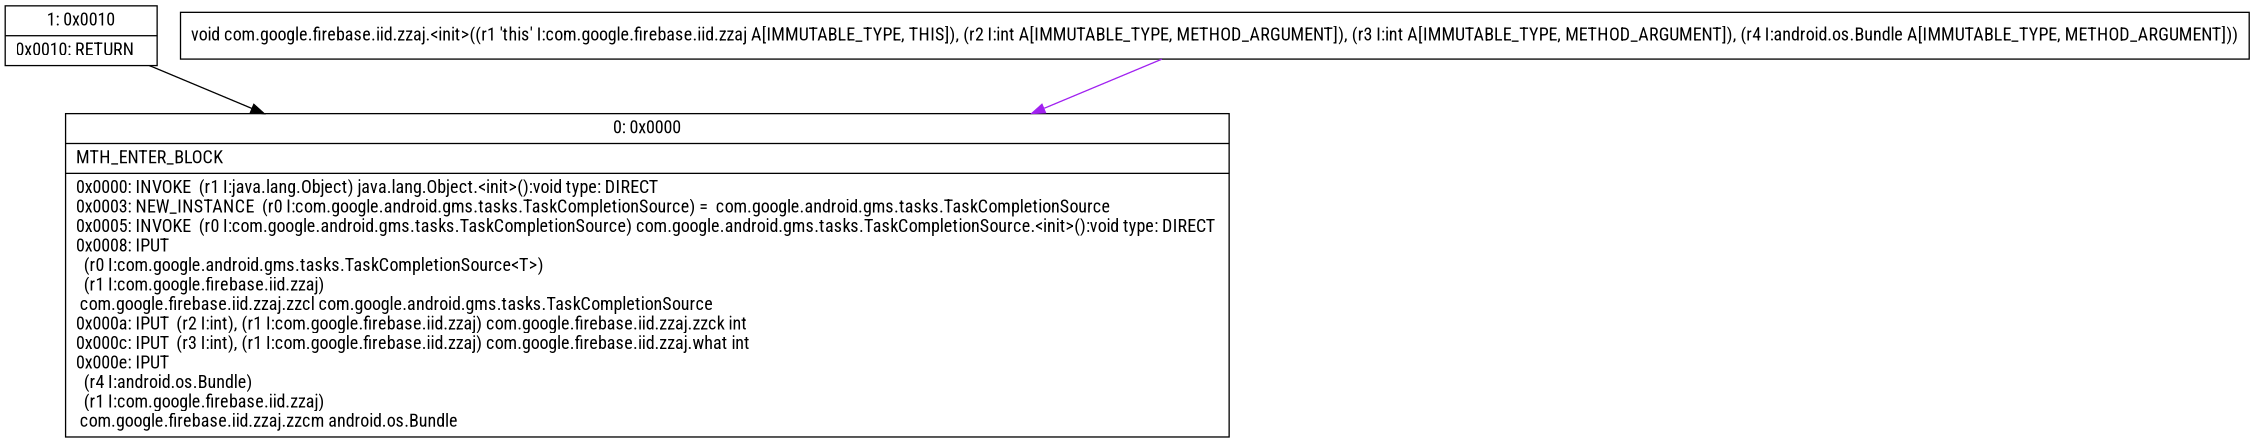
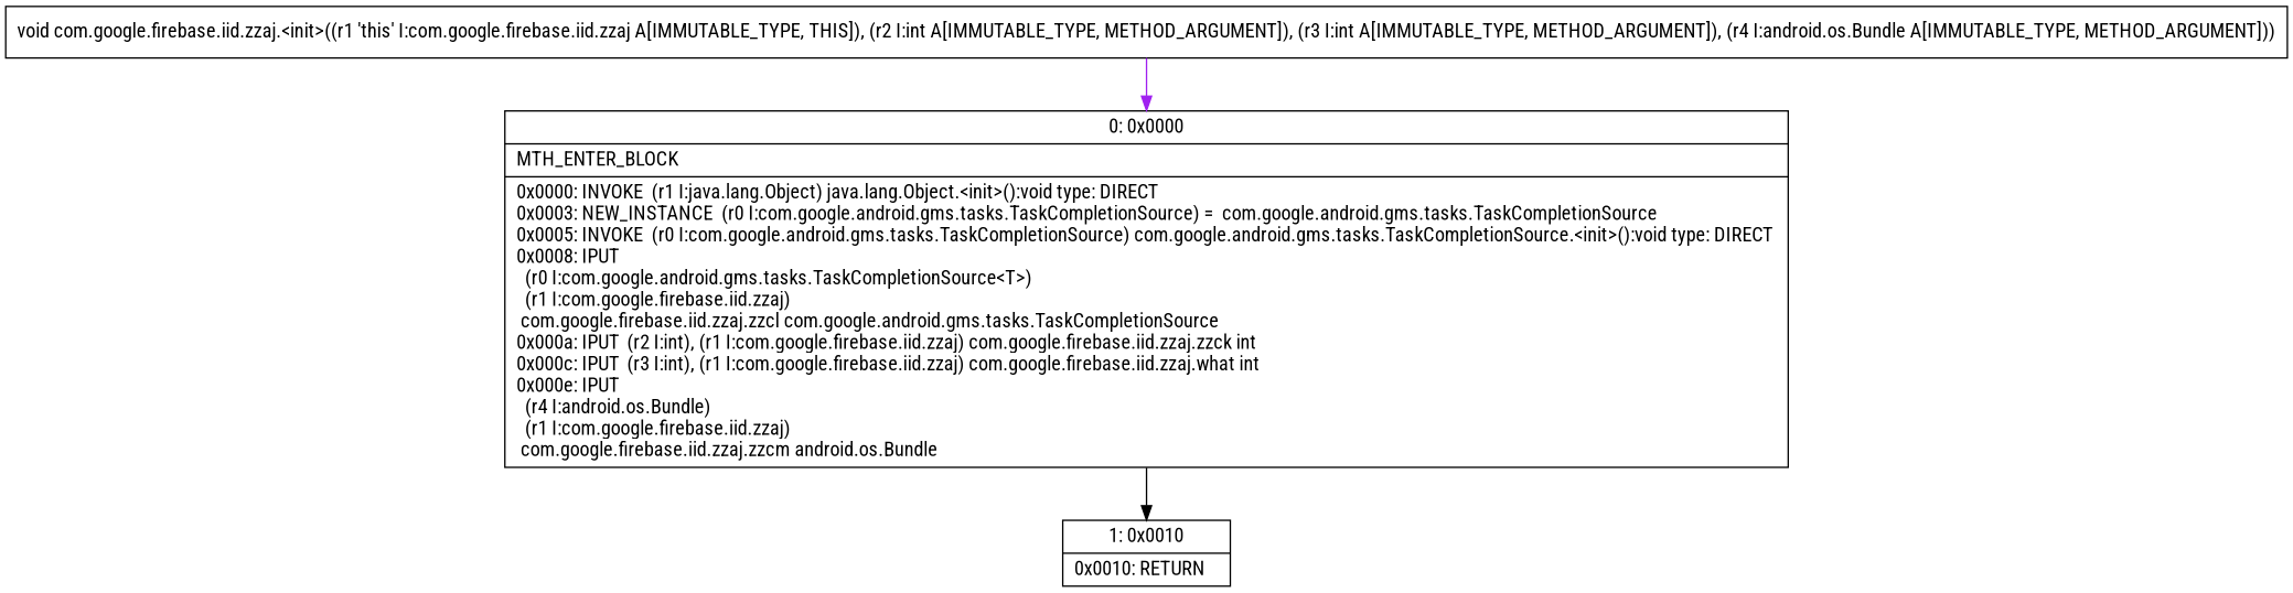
  digraph {
    fontname="Roboto Condensed"
    node [shape=record fontname="Roboto Condensed"]
    edge [fontname="Roboto Condensed"]
    n1 [label="{0\:\ 0x0000|MTH_ENTER_BLOCK\l|0x0000: INVOKE  (r1 I:java.lang.Object) java.lang.Object.\<init\>():void type: DIRECT \l0x0003: NEW_INSTANCE  (r0 I:com.google.android.gms.tasks.TaskCompletionSource) =  com.google.android.gms.tasks.TaskCompletionSource \l0x0005: INVOKE  (r0 I:com.google.android.gms.tasks.TaskCompletionSource) com.google.android.gms.tasks.TaskCompletionSource.\<init\>():void type: DIRECT \l0x0008: IPUT  \l  (r0 I:com.google.android.gms.tasks.TaskCompletionSource\<T\>)\l  (r1 I:com.google.firebase.iid.zzaj)\l com.google.firebase.iid.zzaj.zzcl com.google.android.gms.tasks.TaskCompletionSource \l0x000a: IPUT  (r2 I:int), (r1 I:com.google.firebase.iid.zzaj) com.google.firebase.iid.zzaj.zzck int \l0x000c: IPUT  (r3 I:int), (r1 I:com.google.firebase.iid.zzaj) com.google.firebase.iid.zzaj.what int \l0x000e: IPUT  \l  (r4 I:android.os.Bundle)\l  (r1 I:com.google.firebase.iid.zzaj)\l com.google.firebase.iid.zzaj.zzcm android.os.Bundle \l}"]
    n2 [label="{1\:\ 0x0010|0x0010: RETURN   \l}"]
    n3 [label="{void com.google.firebase.iid.zzaj.\<init\>((r1 'this' I:com.google.firebase.iid.zzaj A[IMMUTABLE_TYPE, THIS]), (r2 I:int A[IMMUTABLE_TYPE, METHOD_ARGUMENT]), (r3 I:int A[IMMUTABLE_TYPE, METHOD_ARGUMENT]), (r4 I:android.os.Bundle A[IMMUTABLE_TYPE, METHOD_ARGUMENT])) }"]
-   n2 -> n1 [color=black]
+   n1 -> n2 [color=black]
    n3 -> n1 [color=purple]
  }
